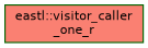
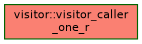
  digraph {
    rankdir=TB
-   n1 [color=darkgreen fillcolor=salmon fontname=Helvetica fontsize=10 height=0.2 label="eastl::visitor_caller\l_one_r" shape=box style=filled width=0.4]
+   n1 [color=darkgreen fillcolor=salmon fontname=Helvetica fontsize=10 height=0.2 label="visitor::visitor_caller\l_one_r" shape=box style=filled width=0.4]
  }
